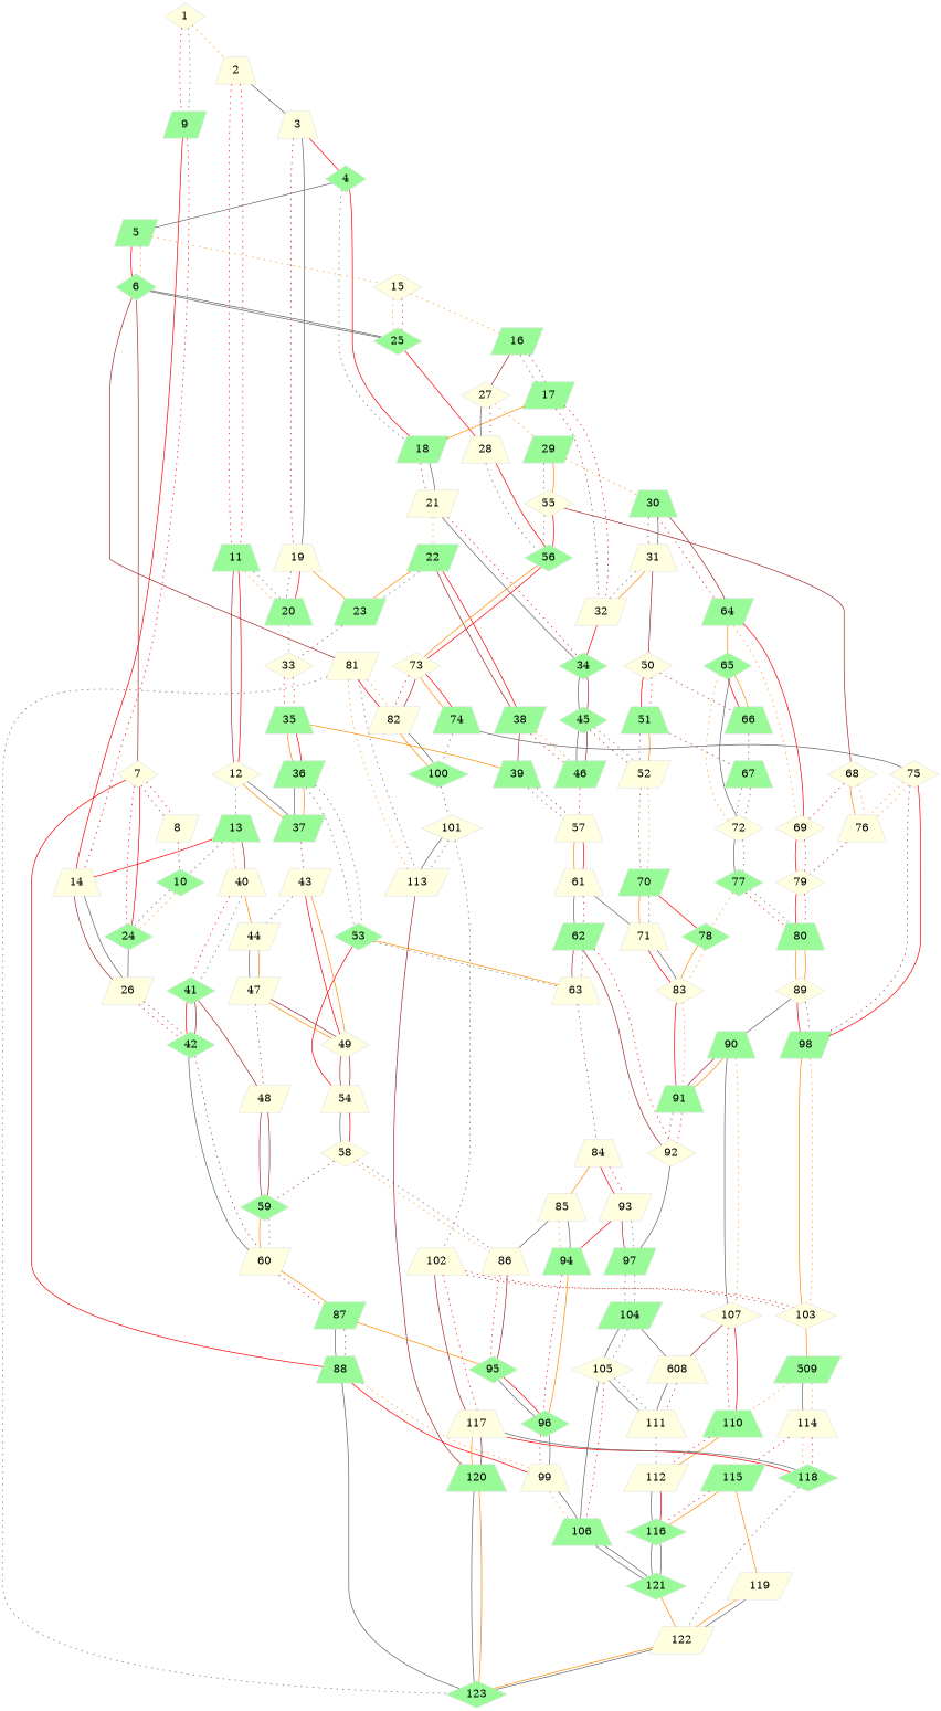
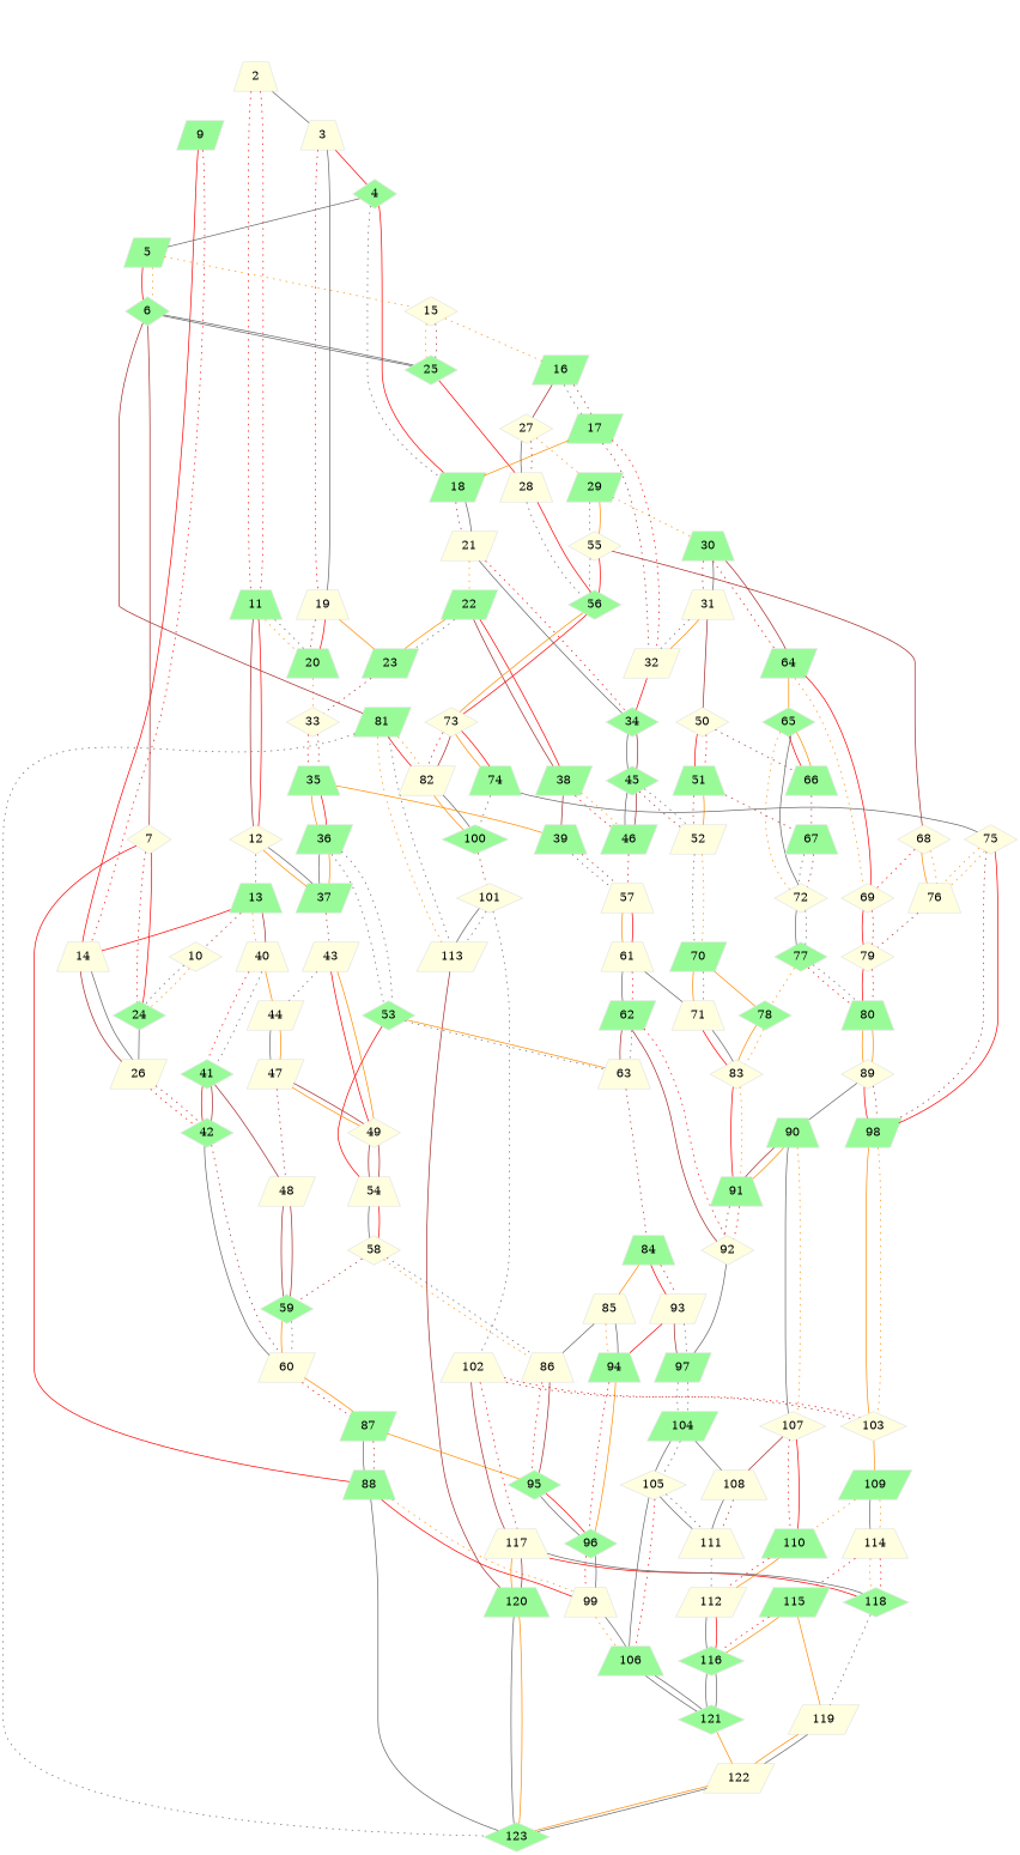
  graph {
    node [color=gray90 fillcolor=palegreen shape=diamond style=filled]
    edge [color=gray40 style=solid]
    2 [fillcolor=lightyellow shape=trapezium]
-   1 [fillcolor=lightyellow]
    9 [shape=parallelogram]
    3 [fillcolor=lightyellow shape=trapezium]
    11 [shape=trapezium]
    14 [fillcolor=lightyellow shape=trapezium]
    4
    19 [fillcolor=lightyellow shape=trapezium]
    12 [fillcolor=lightyellow]
    20 [shape=trapezium]
    5 [shape=parallelogram]
    18 [shape=parallelogram]
    23 [shape=parallelogram]
    6
    15 [fillcolor=lightyellow]
    21 [fillcolor=lightyellow shape=parallelogram]
    7 [fillcolor=lightyellow]
    25
-   81 [fillcolor=lightyellow shape=parallelogram]
+   81 [shape=parallelogram]
    16 [shape=parallelogram]
-   8 [fillcolor=lightyellow shape=parallelogram]
    24
    88 [shape=trapezium]
    28 [fillcolor=lightyellow shape=trapezium]
    82 [fillcolor=lightyellow shape=parallelogram]
    113 [fillcolor=lightyellow shape=parallelogram]
    123
-   10
+   10 [fillcolor=lightyellow]
    26 [fillcolor=lightyellow shape=parallelogram]
    99 [fillcolor=lightyellow shape=trapezium]
    13 [shape=trapezium]
    37 [shape=parallelogram]
    33 [fillcolor=lightyellow]
    40 [fillcolor=lightyellow shape=trapezium]
    43 [fillcolor=lightyellow shape=parallelogram]
    41
    44 [fillcolor=lightyellow shape=parallelogram]
    42
    17 [shape=parallelogram]
    27 [fillcolor=lightyellow]
    32 [fillcolor=lightyellow shape=parallelogram]
    29 [shape=parallelogram]
    34
    22 [shape=parallelogram]
    35 [shape=trapezium]
    38 [shape=parallelogram]
    45
    39 [shape=trapezium]
    46 [shape=parallelogram]
    56
    60 [fillcolor=lightyellow shape=parallelogram]
    30 [shape=trapezium]
    55 [fillcolor=lightyellow]
    73 [fillcolor=lightyellow]
    31 [fillcolor=lightyellow shape=trapezium]
    64 [shape=parallelogram]
    68 [fillcolor=lightyellow]
    50 [fillcolor=lightyellow]
    65
    69 [fillcolor=lightyellow]
    51 [shape=trapezium]
    66 [shape=trapezium]
    36 [shape=parallelogram]
    52 [fillcolor=lightyellow shape=parallelogram]
    53
    57 [fillcolor=lightyellow shape=trapezium]
    54 [fillcolor=lightyellow shape=trapezium]
    63 [fillcolor=lightyellow shape=trapezium]
    49 [fillcolor=lightyellow]
    61 [fillcolor=lightyellow shape=trapezium]
    48 [fillcolor=lightyellow shape=parallelogram]
    47 [fillcolor=lightyellow shape=parallelogram]
    59
    87 [shape=parallelogram]
    70 [shape=parallelogram]
    58 [fillcolor=lightyellow]
    67 [shape=trapezium]
    72 [fillcolor=lightyellow]
    71 [fillcolor=lightyellow shape=trapezium]
    78
-   84 [fillcolor=lightyellow shape=trapezium]
+   84 [shape=trapezium]
    86 [fillcolor=lightyellow shape=trapezium]
    76 [fillcolor=lightyellow shape=trapezium]
    74 [shape=trapezium]
    62 [shape=parallelogram]
    95
    92 [fillcolor=lightyellow]
    83 [fillcolor=lightyellow]
    97 [shape=parallelogram]
    85 [fillcolor=lightyellow shape=trapezium]
    93 [fillcolor=lightyellow shape=parallelogram]
    79 [fillcolor=lightyellow]
    77
    80 [shape=trapezium]
    91 [shape=trapezium]
    75 [fillcolor=lightyellow]
    100
    98 [shape=parallelogram]
    101 [fillcolor=lightyellow]
    103 [fillcolor=lightyellow]
    89 [fillcolor=lightyellow]
    90 [shape=trapezium]
    120 [shape=trapezium]
    94 [shape=trapezium]
    96
    106 [shape=trapezium]
    107 [fillcolor=lightyellow]
-   108 [fillcolor=lightyellow shape=trapezium label=608]
+   108 [fillcolor=lightyellow shape=trapezium]
    110 [shape=trapezium]
    104 [shape=parallelogram]
    105 [fillcolor=lightyellow]
-   109 [shape=parallelogram label=509]
+   109 [shape=parallelogram]
    121
    102 [fillcolor=lightyellow shape=trapezium]
    117 [fillcolor=lightyellow shape=trapezium]
    118
    114 [fillcolor=lightyellow shape=trapezium]
    111 [fillcolor=lightyellow shape=trapezium]
    112 [fillcolor=lightyellow shape=parallelogram]
    122 [fillcolor=lightyellow shape=parallelogram]
    115 [shape=parallelogram]
    116
    119 [fillcolor=lightyellow shape=parallelogram]
    2 -- 3
    2 -- 11 [color=red style=dotted]
    2 -- 11 [color=red style=dotted]
-   1 -- 2 [color=darkorange style=dotted]
-   1 -- 9 [color=red style=dotted]
-   1 -- 9 [style=dotted]
    9 -- 14 [color=red]
    9 -- 14 [color=red style=dotted]
    3 -- 4 [color=red]
    3 -- 19 [color=red style=dotted]
    3 -- 19
    11 -- 12 [color=brown]
    11 -- 12 [color=red]
    11 -- 20 [color=darkorange style=dotted]
    11 -- 20 [style=dotted]
    14 -- 26 [color=brown]
    14 -- 26
    4 -- 5
    4 -- 18 [style=dotted]
    4 -- 18 [color=red]
    19 -- 20 [color=brown style=dotted]
    19 -- 20 [color=red]
    19 -- 23 [color=darkorange]
    12 -- 13 [style=dotted]
    12 -- 37 [color=darkorange]
    12 -- 37
    20 -- 33 [color=darkorange style=dotted]
    5 -- 6 [color=red]
    5 -- 6 [color=darkorange style=dotted]
    5 -- 15 [color=darkorange style=dotted]
    18 -- 21 [color=brown style=dotted]
    18 -- 21
    23 -- 33 [color=brown style=dotted]
    6 -- 7 [color=brown]
    6 -- 25
    6 -- 25
    6 -- 81 [color=brown]
    15 -- 25 [color=darkorange style=dotted]
    15 -- 25 [color=brown style=dotted]
    15 -- 16 [color=darkorange style=dotted]
    21 -- 34
    21 -- 34 [color=red style=dotted]
    21 -- 22 [color=darkorange style=dotted]
-   7 -- 8 [color=brown style=dotted]
-   7 -- 8 [color=red style=dotted]
    7 -- 24 [color=red style=dotted]
    7 -- 24 [color=red]
    7 -- 88 [color=red]
    25 -- 28 [color=red]
    81 -- 82 [color=red]
    81 -- 82 [color=darkorange style=dotted]
    81 -- 113 [color=darkorange style=dotted]
    81 -- 113 [style=dotted]
    81 -- 123 [style=dotted]
    16 -- 17 [style=dotted]
    16 -- 17 [color=brown style=dotted]
    16 -- 27 [color=brown]
-   8 -- 10 [color=brown style=dotted]
    24 -- 26
    88 -- 123
    88 -- 99 [color=red]
    88 -- 99 [color=darkorange style=dotted]
    28 -- 56 [style=dotted]
    28 -- 56 [color=red]
    82 -- 100 [color=darkorange]
    82 -- 100
    113 -- 120 [color=brown]
    10 -- 24 [style=dotted]
    10 -- 24 [color=darkorange style=dotted]
    26 -- 42 [color=red style=dotted]
    26 -- 42 [color=brown style=dotted]
    99 -- 106 [color=darkorange style=dotted]
    99 -- 106
    13 -- 14 [color=red]
    13 -- 10 [color=brown style=dotted]
    13 -- 40 [color=darkorange style=dotted]
    13 -- 40 [color=brown]
    37 -- 43 [color=brown style=dotted]
    33 -- 35 [color=red style=dotted]
    33 -- 35 [color=brown style=dotted]
    40 -- 41 [color=red style=dotted]
    40 -- 41 [style=dotted]
    40 -- 44 [color=darkorange]
    43 -- 44 [style=dotted]
    43 -- 49 [color=red]
    43 -- 49 [color=darkorange]
    41 -- 42 [color=red]
    41 -- 42 [color=brown]
    41 -- 48 [color=brown]
    44 -- 47
    44 -- 47 [color=darkorange]
    42 -- 60
    42 -- 60 [color=brown style=dotted]
    17 -- 18 [color=darkorange]
    17 -- 32 [color=brown style=dotted]
    17 -- 32 [color=red style=dotted]
    27 -- 28
    27 -- 28 [color=brown style=dotted]
    27 -- 29 [color=darkorange style=dotted]
    32 -- 34 [color=red]
    29 -- 30 [color=darkorange style=dotted]
    29 -- 55 [style=dotted]
    29 -- 55 [color=darkorange]
    34 -- 45
    34 -- 45 [color=brown]
    22 -- 23 [color=darkorange]
    22 -- 23 [style=dotted]
    22 -- 38 [color=brown]
    22 -- 38 [color=red]
    35 -- 39 [color=darkorange]
    35 -- 36 [color=darkorange]
    35 -- 36 [color=red]
    38 -- 39 [color=brown]
    38 -- 46 [color=red style=dotted]
    38 -- 46 [color=darkorange style=dotted]
    45 -- 46
    45 -- 46 [color=brown]
    45 -- 52 [color=brown style=dotted]
    45 -- 52 [style=dotted]
    39 -- 57 [style=dotted]
    39 -- 57 [color=brown style=dotted]
    46 -- 57 [color=red style=dotted]
    56 -- 73 [color=darkorange]
    56 -- 73 [color=red]
    60 -- 87 [color=red style=dotted]
    60 -- 87 [color=darkorange]
    30 -- 31 [color=brown style=dotted]
    30 -- 31
    30 -- 64 [color=red style=dotted]
    30 -- 64 [color=brown]
    55 -- 56 [style=dotted]
    55 -- 56 [color=red]
    55 -- 68 [color=brown]
    73 -- 82 [color=red style=dotted]
    73 -- 82 [color=brown]
    73 -- 74 [color=darkorange]
    73 -- 74 [color=red]
    31 -- 32 [style=dotted]
    31 -- 32 [color=darkorange]
    31 -- 50 [color=brown]
    64 -- 65 [color=darkorange]
    64 -- 69 [color=darkorange style=dotted]
    64 -- 69 [color=red]
    68 -- 69 [color=red style=dotted]
    68 -- 76 [color=darkorange]
    68 -- 76 [color=darkorange style=dotted]
    50 -- 51 [color=red]
    50 -- 51 [color=red style=dotted]
    50 -- 66 [color=brown style=dotted]
    65 -- 66 [color=red]
    65 -- 66 [color=darkorange]
    65 -- 72 [color=darkorange style=dotted]
    65 -- 72
    69 -- 79 [color=red]
    69 -- 79 [color=red style=dotted]
    51 -- 52 [color=brown style=dotted]
    51 -- 52 [color=darkorange]
    51 -- 67 [color=brown style=dotted]
    66 -- 67 [color=brown style=dotted]
    36 -- 37
    36 -- 37 [color=darkorange]
    36 -- 53 [style=dotted]
    36 -- 53 [style=dotted]
    52 -- 70 [style=dotted]
    52 -- 70 [color=darkorange style=dotted]
    53 -- 54 [color=red]
    53 -- 63 [style=dotted]
    53 -- 63 [color=darkorange]
    57 -- 61 [color=darkorange]
    57 -- 61 [color=red]
    54 -- 58
    54 -- 58 [color=red]
    63 -- 84 [color=brown style=dotted]
    49 -- 54 [color=brown]
    49 -- 54 [color=brown]
    61 -- 71
    61 -- 62
    61 -- 62 [color=red style=dotted]
    48 -- 59 [color=brown]
    48 -- 59 [color=brown]
    47 -- 49 [color=darkorange]
    47 -- 49 [color=brown]
    47 -- 48 [color=brown style=dotted]
    59 -- 60 [color=darkorange]
    59 -- 60 [style=dotted]
    87 -- 88
    87 -- 88 [color=brown style=dotted]
    87 -- 95 [color=darkorange]
    70 -- 71 [color=darkorange]
    70 -- 71 [style=dotted]
-   70 -- 78 [color=red]
+   70 -- 78 [color=darkorange]
    58 -- 59 [color=brown style=dotted]
    58 -- 86 [color=darkorange style=dotted]
    58 -- 86 [style=dotted]
    67 -- 72 [style=dotted]
    67 -- 72 [color=brown style=dotted]
    72 -- 77
    72 -- 77 [style=dotted]
    71 -- 83 [color=red]
    71 -- 83
    78 -- 83 [color=darkorange]
    78 -- 83 [color=darkorange style=dotted]
    84 -- 85 [color=darkorange]
    84 -- 93 [color=red]
    84 -- 93 [color=red style=dotted]
    86 -- 95 [color=red style=dotted]
    86 -- 95 [color=brown]
    76 -- 79 [color=brown style=dotted]
    74 -- 75
    74 -- 100 [style=dotted]
    62 -- 63 [color=brown]
    62 -- 63 [style=dotted]
    62 -- 92 [color=brown]
    62 -- 92 [color=red style=dotted]
    95 -- 96
    95 -- 96 [color=red]
    92 -- 97
    83 -- 91 [color=red]
    83 -- 91 [color=darkorange style=dotted]
    97 -- 104 [style=dotted]
    97 -- 104 [style=dotted]
    85 -- 86
    85 -- 94 [color=darkorange style=dotted]
    85 -- 94
    93 -- 97 [color=brown]
    93 -- 97 [style=dotted]
    93 -- 94 [color=red]
    79 -- 80 [color=red]
    79 -- 80 [color=red style=dotted]
    77 -- 78 [color=darkorange style=dotted]
    77 -- 80 [color=red style=dotted]
    77 -- 80 [style=dotted]
    80 -- 89 [color=darkorange]
    80 -- 89 [color=darkorange]
    91 -- 92 [color=brown style=dotted]
    91 -- 92 [color=red style=dotted]
    75 -- 76 [color=darkorange style=dotted]
    75 -- 76 [color=darkorange style=dotted]
    75 -- 98 [color=brown style=dotted]
    75 -- 98 [color=red]
    100 -- 101 [color=brown style=dotted]
    98 -- 103 [color=darkorange]
    98 -- 103 [color=darkorange style=dotted]
    101 -- 113
    101 -- 113 [style=dotted]
    101 -- 102 [style=dotted]
    103 -- 109 [color=darkorange]
    89 -- 98 [color=red]
    89 -- 98 [color=brown style=dotted]
    89 -- 90
    90 -- 91 [color=brown]
    90 -- 91 [color=darkorange]
    90 -- 107
    90 -- 107 [color=darkorange style=dotted]
    120 -- 123
    120 -- 123 [color=darkorange]
    94 -- 96 [color=red style=dotted]
    94 -- 96 [color=darkorange]
    96 -- 99 [color=red style=dotted]
    96 -- 99
    106 -- 121
    106 -- 121
    107 -- 108 [color=brown]
    107 -- 110 [color=red style=dotted]
    107 -- 110 [color=red]
    108 -- 111
    108 -- 111 [color=brown style=dotted]
    110 -- 112 [color=red style=dotted]
    110 -- 112 [color=darkorange]
    104 -- 108
    104 -- 105
    104 -- 105 [style=dotted]
    105 -- 106
    105 -- 106 [color=red style=dotted]
    105 -- 111
    105 -- 111 [style=dotted]
    109 -- 110 [color=darkorange style=dotted]
    109 -- 114
    109 -- 114 [color=darkorange style=dotted]
    121 -- 122 [color=darkorange]
    102 -- 103 [color=brown style=dotted]
    102 -- 103 [color=red style=dotted]
    102 -- 117 [color=brown]
    102 -- 117 [color=red style=dotted]
    117 -- 120 [color=darkorange]
    117 -- 120 [color=brown]
    117 -- 118 [color=red]
    117 -- 118
-   118 -- 122 [style=dotted]
+   118 -- 119 [style=dotted]
    114 -- 118 [color=darkorange style=dotted]
    114 -- 118 [color=red style=dotted]
    114 -- 115 [color=red style=dotted]
    111 -- 112 [style=dotted]
    112 -- 116
    112 -- 116 [color=red]
    122 -- 123 [color=darkorange]
    122 -- 123
    115 -- 116 [color=red style=dotted]
    115 -- 116 [color=darkorange]
    115 -- 119 [color=darkorange]
    116 -- 121
    116 -- 121
    119 -- 122 [color=darkorange]
    119 -- 122
  }
